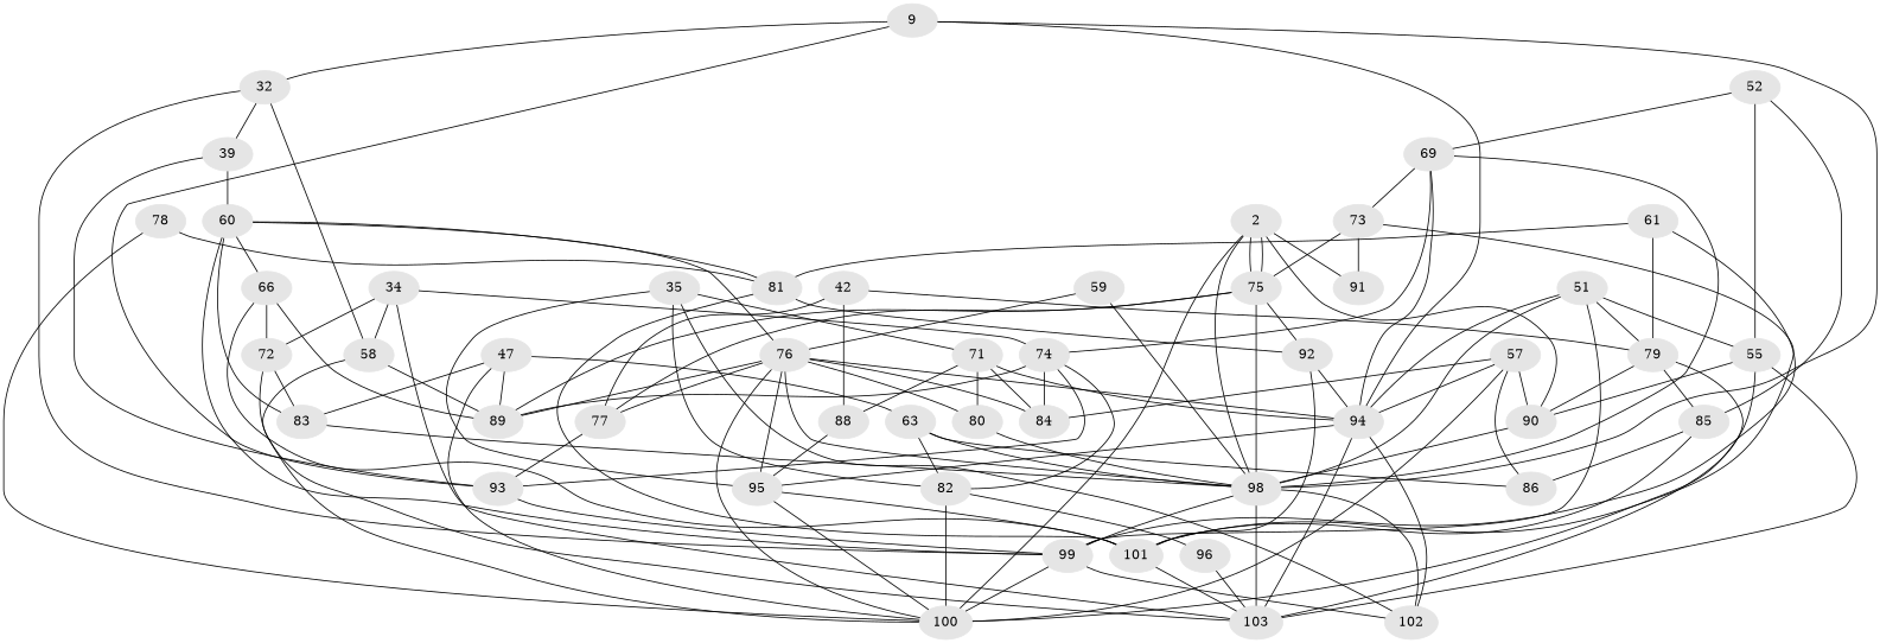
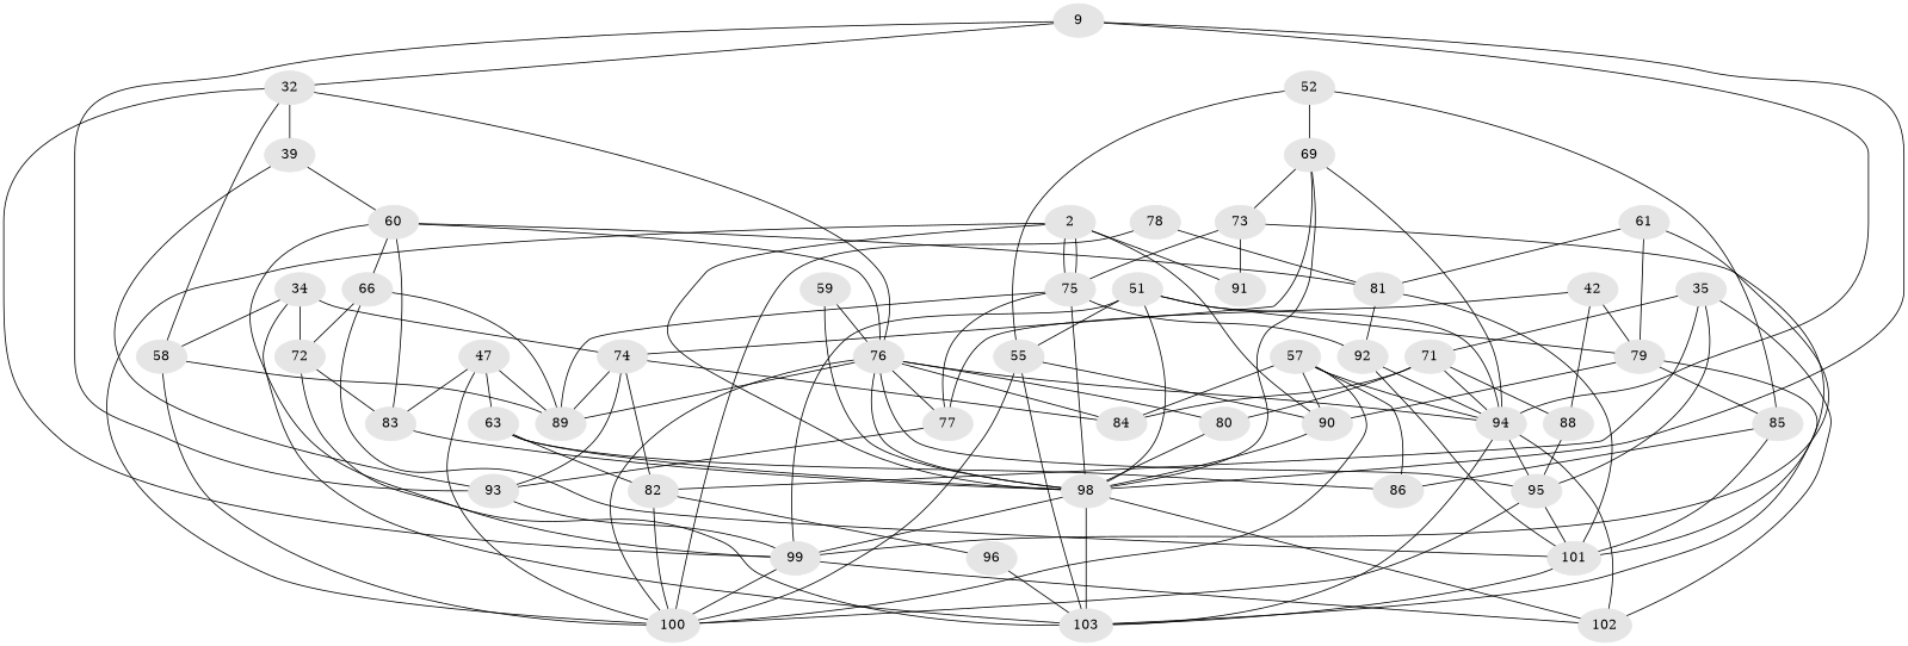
  graph {
    node [color=gray90 style=filled]
    75 [super="+62"]
    98 [super="+70"]
    77 [super="+43"]
    89 [super="+37+68"]
    92
    2
    90 [super="+25"]
    91
    100 [super="+14+46"]
    99 [super="+12+13+38"]
    103 [super="+6+17+64+97+33"]
    102
    9
    32
    93
    94 [super="+87"]
    39
    58 [super="+19"]
    76 [super="+16+67"]
    95 [super="+24+7"]
    60 [super="+49"]
    80 [super="+44"]
    84
    34
    74 [super="+41"]
    72
    82 [super="+8"]
    71 [super="+21"]
    88
    35
    96
    101 [super="+53"]
    83 [super="+31"]
    66 [super="+23"]
    81 [super="+54"]
    42 [super="+22"]
    79 [super="+28"]
    85
    63 [super="+3"]
    86
    47
    51 [super="+29"]
    55 [super="+40"]
    52
    69 [super="+48"]
    73
    57
    59
    61
    78
    75 -- 98 [weight=3]
    75 -- 77
    75 -- 89
    75 -- 92 [weight=2]
    98 -- 99
    98 -- 103 [weight=5]
    98 -- 102
    77 -- 93
    92 -- 94
    92 -- 101 [weight=2]
    2 -- 75 [weight=3]
    2 -- 75
    2 -- 98
    2 -- 90
    2 -- 91
    2 -- 100
    90 -- 98
    99 -- 100 [weight=2]
    99 -- 102
    9 -- 98
    9 -- 32
    9 -- 93
    9 -- 94
    32 -- 99
    32 -- 39
    32 -- 58
+   32 -- 76
    93 -- 99
    94 -- 103 [weight=2]
    94 -- 102
    94 -- 95
    39 -- 93
    39 -- 60
    58 -- 89
    58 -- 100 [weight=2]
    76 -- 98 [weight=2]
    76 -- 77
    76 -- 89 [weight=2]
    76 -- 100
    76 -- 94
    76 -- 95 [weight=2]
    76 -- 80
    76 -- 84
    95 -- 100
    95 -- 101
    60 -- 99 [weight=2]
    60 -- 76
    60 -- 83 [weight=2]
    60 -- 66
    60 -- 81
    80 -- 98
    34 -- 103
    34 -- 58
    34 -- 74 [weight=2]
    34 -- 72 [weight=2]
    74 -- 89
    74 -- 93
    74 -- 84
    74 -- 82
    72 -- 103
    72 -- 83
    82 -- 100
    82 -- 96
    71 -- 94
    71 -- 80
    71 -- 84
    71 -- 88
    88 -- 95
    35 -- 102
    35 -- 95
    35 -- 82
    35 -- 71
    96 -- 103
    101 -- 103
    83 -- 98
    66 -- 89
    66 -- 72
    66 -- 101
    81 -- 92
    81 -- 101
    42 -- 77
    42 -- 88 [weight=2]
    42 -- 79
    79 -- 90
    79 -- 103 [weight=2]
    79 -- 85
    85 -- 101
    85 -- 86
    63 -- 98
    63 -- 82
    63 -- 86
    47 -- 89 [weight=2]
    47 -- 100
    47 -- 83
    47 -- 63
    51 -- 98
    51 -- 99
    51 -- 94
    51 -- 79
    51 -- 55
    55 -- 90
    55 -- 100
    55 -- 103
    52 -- 85
    52 -- 55
    52 -- 69
    69 -- 98
    69 -- 94
    69 -- 74
    69 -- 73
    73 -- 75
    73 -- 91
    73 -- 101
    57 -- 90
    57 -- 100 [weight=2]
    57 -- 94
    57 -- 84
    57 -- 86
    59 -- 98 [weight=2]
    59 -- 76
    61 -- 99
    61 -- 81
    61 -- 79
    78 -- 100
    78 -- 81
  }
